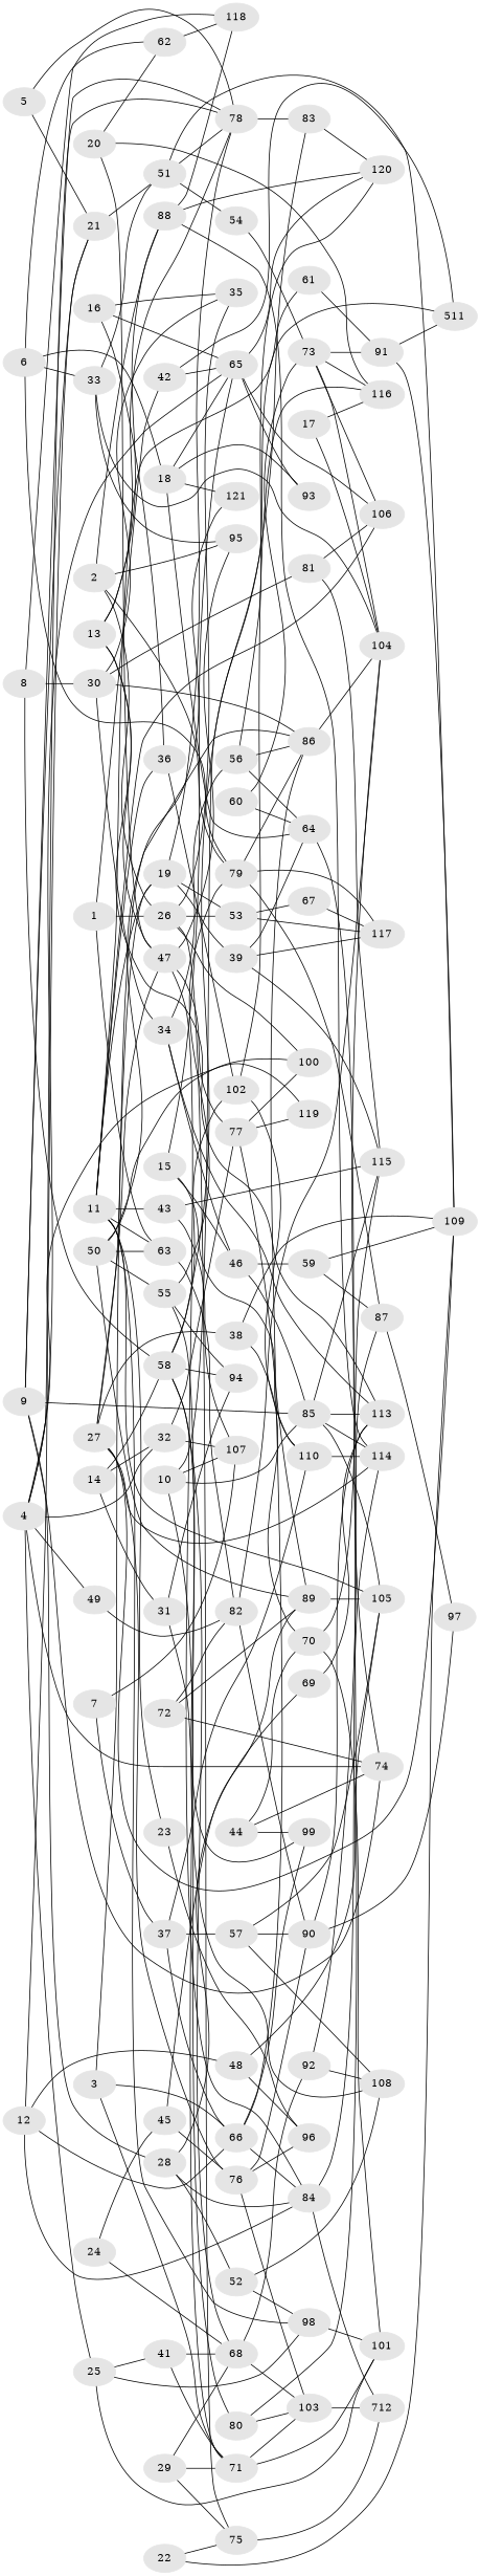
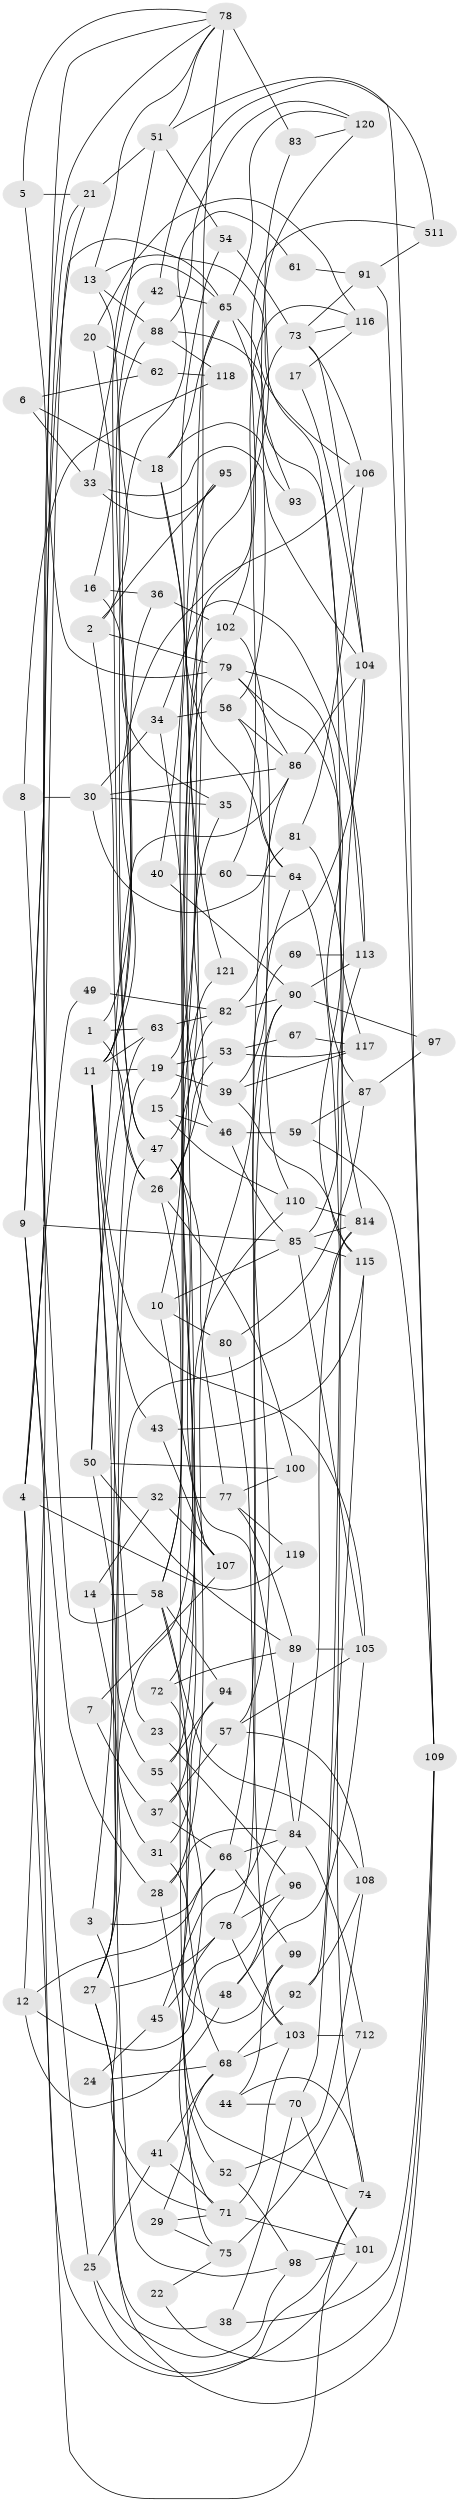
  graph {
    rankdir=LR
    node [color=gray90 style=filled]
    1
    26
    42
    63
    35
    53
    75
    100
    65
    n10 [label=511]
    82
    2
    79
    88
    95
    86
    117
    87
    118
-   114
+   114 [label=814]
    120
    3
    19
    66
    71
    78
    39
    84
    99
    101
    103
    4
    25
    32
    49
    74
    119
    98
    41
    107
    77
    106
    93
    83
    5
    21
    51
    6
    18
    33
    62
    64
    121
    104
    7
    37
    110
    57
    8
    30
    58
    34
    81
    68
    94
    102
    108
    9
    28
    85
    52
    69
    105
    113
    115
    10
    80
    11
    23
    36
    43
    61
    96
    91
    12
    48
    n87 [label=712]
    13
    47
    14
    31
    15
    46
    59
    16
    17
    116
    67
    20
    109
    54
    22
    24
    45
    76
    89
    92
    27
    38
    70
    90
    29
    56
+   40
    60
    73
    97
    44
    50
    55
    72
    1 -- 26
    1 -- 42
    1 -- 63
    26 -- 35
    26 -- 53
    26 -- 75
    26 -- 100
    42 -- 65
    42 -- n10
    63 -- 82
    53 -- 117
    53 -- 67
    75 -- n87
    65 -- 120
    65 -- 106
    65 -- 93
    82 -- 104
    82 -- 90
    2 -- 26
    2 -- 79
    2 -- 88
    2 -- 95
    79 -- 86
    79 -- 117
    79 -- 87
    88 -- 118
    88 -- 114
    88 -- 120
    86 -- 104
    87 -- 97
    3 -- 19
    3 -- 66
    3 -- 71
    19 -- 53
    19 -- 78
    19 -- 39
    66 -- 86
    66 -- 84
    66 -- 99
    71 -- 101
    71 -- 103
    78 -- 83
    39 -- 117
    39 -- 64
    39 -- 115
    84 -- 114
    84 -- n87
    103 -- n87
    4 -- 65
    4 -- 78
    4 -- 25
    4 -- 32
    4 -- 49
    4 -- 74
    4 -- 119
    25 -- 101
    25 -- 98
    25 -- 41
    32 -- 107
    32 -- 77
    49 -- 82
    98 -- 101
    41 -- 71
    41 -- 68
    77 -- 100
    77 -- 119
    77 -- 89
    83 -- 120
    5 -- 78
    5 -- 21
    21 -- 51
    51 -- 78
    51 -- 109
    51 -- 54
-   6 -- 79
+   5 -- 79
    6 -- 18
    6 -- 33
    6 -- 62
    18 -- 65
    18 -- 93
    18 -- 64
    18 -- 121
    33 -- 95
    33 -- 51
    33 -- 104
    62 -- 118
    64 -- 74
    7 -- 107
    7 -- 37
    37 -- 66
    37 -- 110
    37 -- 57
    110 -- 114
    57 -- 108
    57 -- 105
    57 -- 90
    8 -- 118
    8 -- 30
    8 -- 58
    30 -- 35
    30 -- 86
    30 -- 34
    30 -- 81
    58 -- n10
    58 -- 68
    58 -- 94
    58 -- 102
    58 -- 108
    34 -- 113
    34 -- 46
    34 -- 56
    81 -- 106
    81 -- 115
    68 -- 103
    68 -- 92
    102 -- 110
    102 -- 116
    9 -- 78
    9 -- 74
    9 -- 21
    9 -- 28
    9 -- 85
    28 -- 84
    28 -- 52
    28 -- 69
    85 -- 114
    85 -- 105
    85 -- 113
    85 -- 115
    52 -- 98
    52 -- 108
    69 -- 113
    10 -- 107
    10 -- 83
    10 -- 85
    10 -- 80
    80 -- 87
    80 -- 103
    11 -- 63
    11 -- 19
    11 -- 98
    11 -- 106
    11 -- 105
    11 -- 23
    11 -- 36
    11 -- 43
    11 -- 61
    23 -- 96
    36 -- 102
    43 -- 107
    43 -- 115
    61 -- 91
    91 -- n10
    91 -- 109
    12 -- 66
    12 -- 84
    12 -- 21
    12 -- 48
    48 -- 105
    48 -- 96
    13 -- 88
    13 -- 78
    13 -- 113
    13 -- 47
    47 -- 95
    47 -- 84
    47 -- 77
    14 -- 32
    14 -- 58
    14 -- 31
    31 -- 99
    31 -- 94
    15 -- 65
    15 -- 110
    15 -- 46
    46 -- 85
    46 -- 59
    59 -- 87
    59 -- 109
    16 -- 35
    16 -- 65
    16 -- 36
    17 -- 104
    17 -- 116
    67 -- 117
    20 -- 62
    20 -- 47
    20 -- 116
    54 -- 73
    22 -- 75
    22 -- 109
    24 -- 68
    24 -- 45
    45 -- 76
    45 -- 89
    76 -- 103
    76 -- 96
    76 -- 90
    89 -- 105
    92 -- 104
    92 -- 108
    27 -- 114
    27 -- 121
    27 -- 47
    27 -- 109
    27 -- 76
    27 -- 38
    38 -- 109
    38 -- 70
    70 -- 101
    70 -- 115
    90 -- 113
    90 -- 97
    29 -- 75
    29 -- 71
    29 -- 68
    56 -- 86
    56 -- 120
    56 -- 64
+   40 -- 54
+   40 -- 90
+   40 -- 60
    60 -- 64
    60 -- 73
    73 -- 106
    73 -- 104
    73 -- 91
    73 -- 116
    44 -- 99
    44 -- 74
    44 -- 70
    50 -- 63
    50 -- 100
    50 -- 86
    50 -- 89
    50 -- 55
    55 -- 79
    55 -- 71
    55 -- 94
    72 -- 82
    72 -- 74
    72 -- 89
  }
